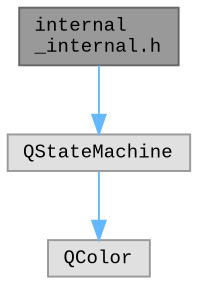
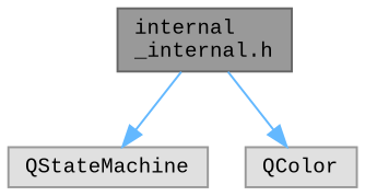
  digraph {
    fontname="Liberation Mono"
    node [color=grey60 fillcolor="#E0E0E0" fontname="Liberation Mono" fontsize=10 shape=box style=filled]
    edge [color=steelblue1 fontname="Liberation Mono" fontsize=10 labelfontname=Helvetica labelfontsize=10 style=solid]
    n1 [color=gray40 fillcolor=grey60 fontcolor=black height=0.2 label="internal\l_internal.h" width=0.4]
    n2 [height=0.2 label=QStateMachine width=0.4]
    n3 [height=0.2 label=QColor width=0.4]
    n1 -> n2
-   n2 -> n3
+   n1 -> n3
  }
